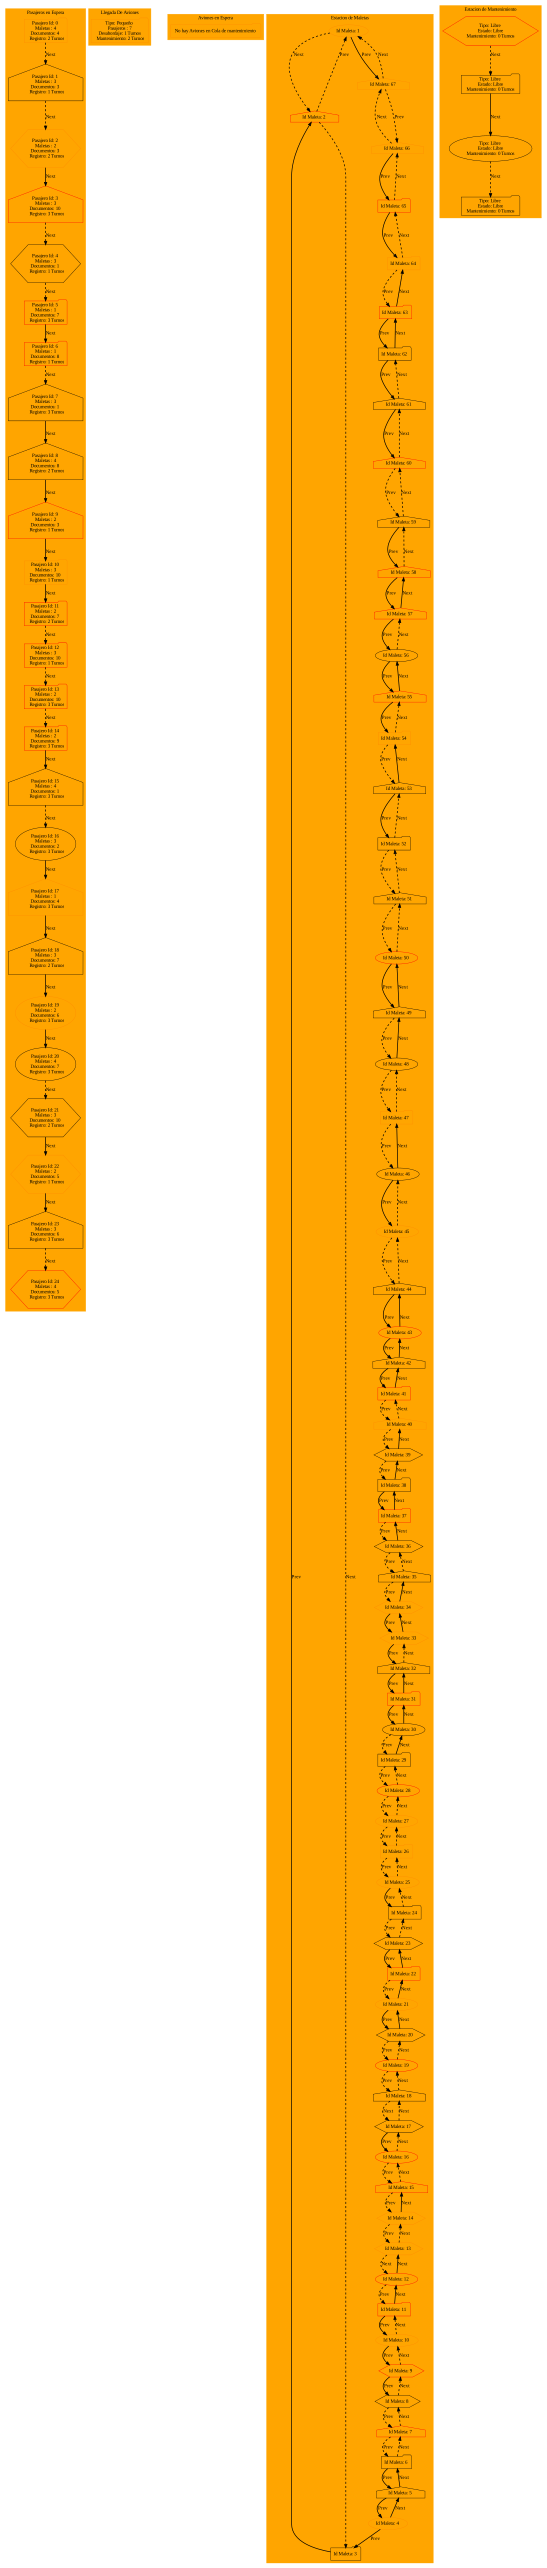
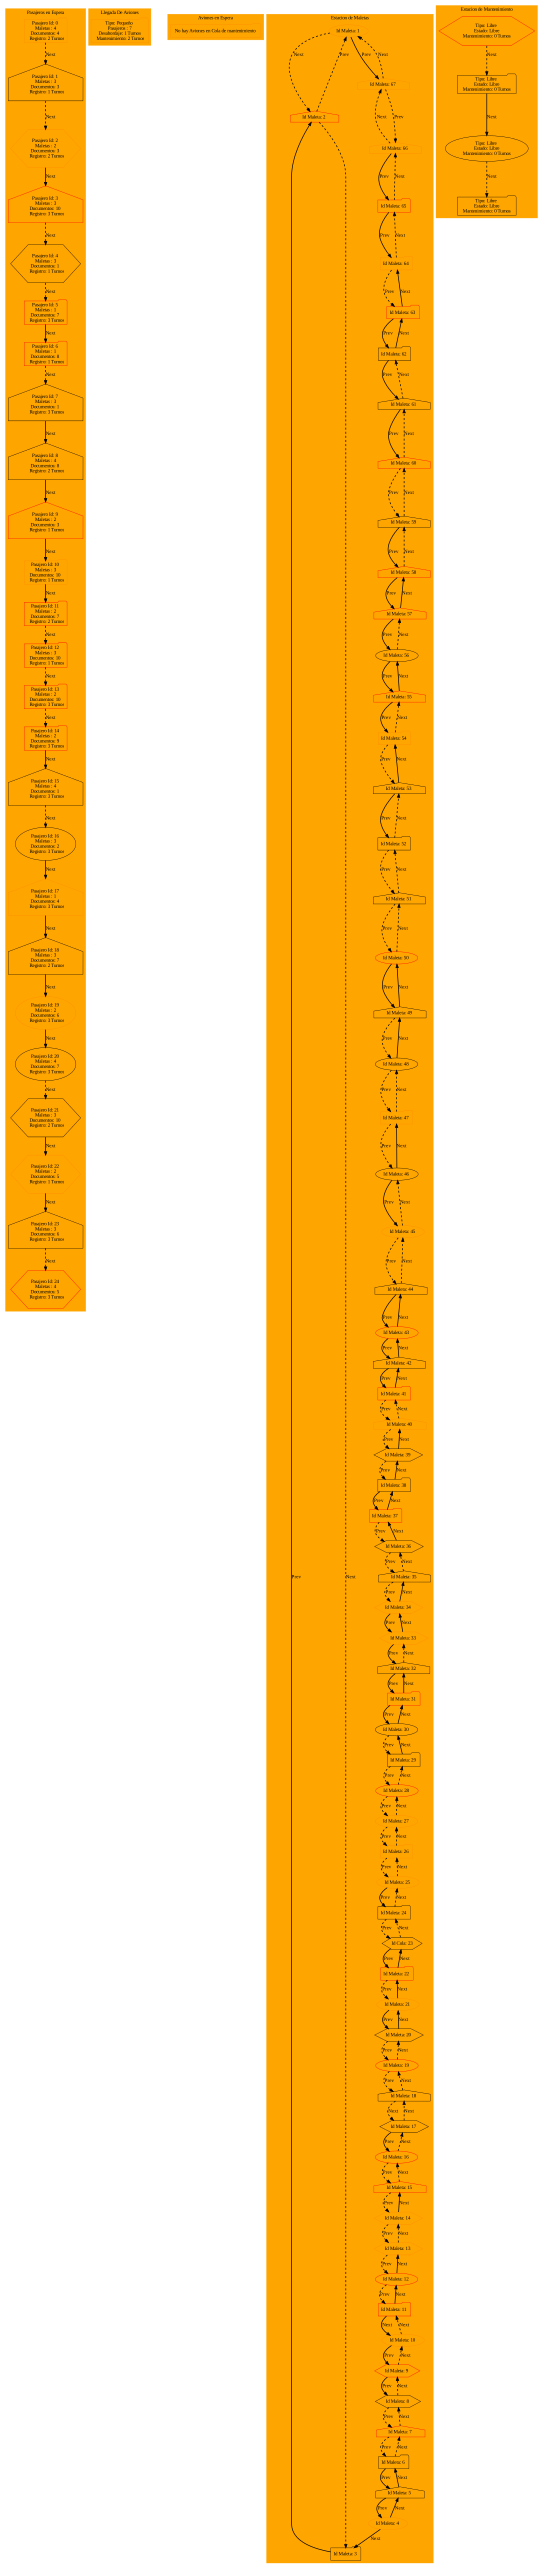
  digraph {
    fontname="Liberation Serif"
    nodesep=.90
    node [color=black fontname="Liberation Serif" shape=folder]
    edge [fontcolor=black fontname="Liberation Serif" fontsize=15 penwidth=2 style=dashed]
    n1 [color=darkorange label="Pasajero Id: 0 \n Maletas : 4 \n Documentos: 4  \n  Registro: 2 Turnos"]
    n2 [label="Pasajero Id: 1 \n Maletas : 3 \n Documentos: 3  \n  Registro: 1 Turnos" shape=house]
    n3 [color=darkorange label="Pasajero Id: 2 \n Maletas : 2 \n Documentos: 3  \n  Registro: 2 Turnos" shape=hexagon]
    n4 [color=red label="Pasajero Id: 3 \n Maletas : 3 \n Documentos: 10  \n  Registro: 3 Turnos" shape=house]
    n5 [label="Pasajero Id: 4 \n Maletas : 3 \n Documentos: 1  \n  Registro: 1 Turnos" shape=hexagon]
    n6 [color=red label="Pasajero Id: 5 \n Maletas : 1 \n Documentos: 7  \n  Registro: 3 Turnos"]
    n7 [color=red label="Pasajero Id: 6 \n Maletas : 1 \n Documentos: 8  \n  Registro: 1 Turnos"]
    n8 [label="Pasajero Id: 7 \n Maletas : 3 \n Documentos: 1  \n  Registro: 3 Turnos" shape=house]
    n9 [label="Pasajero Id: 8 \n Maletas : 4 \n Documentos: 8  \n  Registro: 2 Turnos" shape=house]
    n10 [color=red label="Pasajero Id: 9 \n Maletas : 2 \n Documentos: 3  \n  Registro: 1 Turnos" shape=house]
    n11 [color=darkorange label="Pasajero Id: 10 \n Maletas : 3 \n Documentos: 10  \n  Registro: 1 Turnos"]
    n12 [color=red label="Pasajero Id: 11 \n Maletas : 2 \n Documentos: 7  \n  Registro: 2 Turnos"]
    n13 [color=red label="Pasajero Id: 12 \n Maletas : 3 \n Documentos: 10  \n  Registro: 1 Turnos"]
    n14 [color=red label="Pasajero Id: 13 \n Maletas : 2 \n Documentos: 10  \n  Registro: 3 Turnos"]
    n15 [color=red label="Pasajero Id: 14 \n Maletas : 2 \n Documentos: 9  \n  Registro: 3 Turnos"]
    n16 [label="Pasajero Id: 15 \n Maletas : 4 \n Documentos: 1  \n  Registro: 3 Turnos" shape=house]
    n17 [label="Pasajero Id: 16 \n Maletas : 3 \n Documentos: 2  \n  Registro: 3 Turnos" shape=ellipse]
    n18 [color=darkorange label="Pasajero Id: 17 \n Maletas : 1 \n Documentos: 4  \n  Registro: 3 Turnos" shape=house]
    n19 [label="Pasajero Id: 18 \n Maletas : 3 \n Documentos: 7  \n  Registro: 2 Turnos" shape=house]
    n20 [color=darkorange label="Pasajero Id: 19 \n Maletas : 2 \n Documentos: 6  \n  Registro: 3 Turnos" shape=ellipse]
    n21 [label="Pasajero Id: 20 \n Maletas : 4 \n Documentos: 7  \n  Registro: 3 Turnos" shape=ellipse]
    n22 [label="Pasajero Id: 21 \n Maletas : 3 \n Documentos: 10  \n  Registro: 2 Turnos" shape=hexagon]
    n23 [color=darkorange label="Pasajero Id: 22 \n Maletas : 2 \n Documentos: 5  \n  Registro: 1 Turnos" shape=hexagon]
    n24 [label="Pasajero Id: 23 \n Maletas : 3 \n Documentos: 6  \n  Registro: 3 Turnos" shape=house]
    n25 [color=red label="Pasajero Id: 24 \n Maletas : 4 \n Documentos: 5  \n  Registro: 3 Turnos" shape=hexagon]
    n26 [color=darkorange label="Tipo: Pequeño \n Pasajeros : 7 \n Desabordaje: 1 Turnos \n  Mantenimiento: 2 Turnos "]
    n27 [color=darkorange label=" No hay Aviones en Cola de mantenimiento  "]
    n28 [color=darkorange label="Id Maleta: 1 " shape=ellipse]
    n29 [color=red label="Id Maleta: 2 " shape=house]
    n30 [color=darkorange label="Id Maleta: 67 " shape=house]
    n31 [label="Id Maleta: 3 "]
    n32 [color=darkorange label="Id Maleta: 4 " shape=ellipse]
    n33 [label="Id Maleta: 5 " shape=house]
    n34 [label="Id Maleta: 6 "]
    n35 [color=red label="Id Maleta: 7 " shape=house]
    n36 [label="Id Maleta: 8 " shape=hexagon]
    n37 [color=red label="Id Maleta: 9 " shape=hexagon]
    n38 [color=darkorange label="Id Maleta: 10 " shape=ellipse]
    n39 [color=red label="Id Maleta: 11 "]
    n40 [color=red label="Id Maleta: 12 " shape=ellipse]
    n41 [color=darkorange label="Id Maleta: 13 " shape=hexagon]
    n42 [color=darkorange label="Id Maleta: 14 " shape=hexagon]
    n43 [color=red label="Id Maleta: 15 " shape=house]
    n44 [color=red label="Id Maleta: 16 " shape=ellipse]
    n45 [label="Id Maleta: 17 " shape=hexagon]
    n46 [label="Id Maleta: 18 " shape=house]
    n47 [color=red label="Id Maleta: 19 " shape=ellipse]
    n48 [label="Id Maleta: 20 " shape=hexagon]
    n49 [color=darkorange label="Id Maleta: 21 " shape=ellipse]
    n50 [color=red label="Id Maleta: 22 "]
-   n51 [label="Id Maleta: 23 " shape=hexagon]
+   n51 [label="Id Cola: 23" shape=hexagon]
    n52 [label="Id Maleta: 24 "]
    n53 [color=darkorange label="Id Maleta: 25 " shape=ellipse]
    n54 [color=darkorange label="Id Maleta: 26 "]
    n55 [color=darkorange label="Id Maleta: 27 " shape=ellipse]
    n56 [color=red label="Id Maleta: 28 " shape=ellipse]
    n57 [label="Id Maleta: 29 "]
    n58 [label="Id Maleta: 30 " shape=ellipse]
    n59 [color=red label="Id Maleta: 31 "]
    n60 [label="Id Maleta: 32 " shape=house]
    n61 [color=darkorange label="Id Maleta: 33 " shape=hexagon]
    n62 [color=darkorange label="Id Maleta: 34 " shape=hexagon]
    n63 [label="Id Maleta: 35 " shape=house]
    n64 [label="Id Maleta: 36 " shape=hexagon]
    n65 [color=red label="Id Maleta: 37 "]
    n66 [label="Id Maleta: 38 "]
    n67 [label="Id Maleta: 39 " shape=hexagon]
    n68 [color=darkorange label="Id Maleta: 40 " shape=house]
    n69 [color=red label="Id Maleta: 41 "]
    n70 [label="Id Maleta: 42 " shape=house]
    n71 [color=red label="Id Maleta: 43 " shape=ellipse]
    n72 [label="Id Maleta: 44 " shape=house]
    n73 [color=darkorange label="Id Maleta: 45 " shape=ellipse]
    n74 [label="Id Maleta: 46 " shape=ellipse]
    n75 [color=darkorange label="Id Maleta: 47 "]
    n76 [label="Id Maleta: 48 " shape=ellipse]
    n77 [label="Id Maleta: 49 " shape=house]
    n78 [color=red label="Id Maleta: 50 " shape=ellipse]
    n79 [label="Id Maleta: 51 " shape=house]
    n80 [label="Id Maleta: 52 "]
    n81 [label="Id Maleta: 53 " shape=house]
    n82 [color=darkorange label="Id Maleta: 54 "]
    n83 [color=red label="Id Maleta: 55 " shape=house]
    n84 [label="Id Maleta: 56 " shape=ellipse]
    n85 [color=red label="Id Maleta: 57 " shape=house]
    n86 [color=red label="Id Maleta: 58 " shape=house]
    n87 [label="Id Maleta: 59 " shape=house]
    n88 [color=red label="Id Maleta: 60 " shape=house]
    n89 [label="Id Maleta: 61 " shape=house]
    n90 [label="Id Maleta: 62 "]
    n91 [color=red label="Id Maleta: 63 "]
    n92 [color=darkorange label="Id Maleta: 64 "]
    n93 [color=red label="Id Maleta: 65 "]
    n94 [color=darkorange label="Id Maleta: 66 " shape=house]
    n95 [color=red label="Tipo: Libre \n Estado: Libre \n  Mantenimiento: 0 Turnos  " shape=hexagon]
    n96 [label="Tipo: Libre \n Estado: Libre \n  Mantenimiento: 0 Turnos  "]
    n97 [label="Tipo: Libre \n Estado: Libre \n  Mantenimiento: 0 Turnos  " shape=ellipse]
    n98 [label="Tipo: Libre \n Estado: Libre \n  Mantenimiento: 0 Turnos  "]
    subgraph cluster_1 {
      color=orange
      label=" Pasajeros en Espera "
      style=filled
      n1
      n2
      n3
      n4
      n5
      n6
      n7
      n8
      n9
      n10
      n11
      n12
      n13
      n14
      n15
      n16
      n17
      n18
      n19
      n20
      n21
      n22
      n23
      n24
      n25
    }
    subgraph cluster_2 {
      color=orange
      label=" Llegada De Aviones "
      style=filled
      n26
    }
    subgraph cluster_3 {
      color=orange
      label=" Aviones en Espera "
      style=filled
      n27
    }
    subgraph cluster_4 {
      color=orange
      label=" Estacion de Maletas "
      style=filled
      n28
      n29
      n30
      n31
      n32
      n33
      n34
      n35
      n36
      n37
      n38
      n39
      n40
      n41
      n42
      n43
      n44
      n45
      n46
      n47
      n48
      n49
      n50
      n51
      n52
      n53
      n54
      n55
      n56
      n57
      n58
      n59
      n60
      n61
      n62
      n63
      n64
      n65
      n66
      n67
      n68
      n69
      n70
      n71
      n72
      n73
      n74
      n75
      n76
      n77
      n78
      n79
      n80
      n81
      n82
      n83
      n84
      n85
      n86
      n87
      n88
      n89
      n90
      n91
      n92
      n93
      n94
    }
    subgraph cluster_5 {
      color=orange
      label=" Estacion de Mantenimiento "
      style=filled
      n95
      n96
      n97
      n98
    }
    n1 -> n2 [label=Next]
    n2 -> n3 [label=Next]
    n3 -> n4 [label=Next style=bold]
    n4 -> n5 [label=Next]
    n5 -> n6 [label=Next]
    n6 -> n7 [label=Next style=bold]
    n7 -> n8 [label=Next]
    n8 -> n9 [label=Next style=bold]
    n9 -> n10 [label=Next style=bold]
    n10 -> n11 [label=Next style=bold]
    n11 -> n12 [label=Next style=bold]
    n12 -> n13 [label=Next]
    n13 -> n14 [label=Next]
    n14 -> n15 [label=Next]
    n15 -> n16 [label=Next style=bold]
    n16 -> n17 [label=Next]
    n17 -> n18 [label=Next style=bold]
    n18 -> n19 [label=Next style=bold]
    n19 -> n20 [label=Next style=bold]
    n20 -> n21 [label=Next style=bold]
    n21 -> n22 [label=Next]
    n22 -> n23 [label=Next style=bold]
    n23 -> n24 [label=Next style=bold]
    n24 -> n25 [label=Next]
    n28 -> n29 [label=Next]
    n28 -> n30 [label=Prev style=bold]
    n29 -> n28 [label=Prev]
    n29 -> n31 [label=Next]
    n30 -> n28 [label=Next]
    n30 -> n94 [label=Prev]
    n31 -> n29 [label=Prev style=bold]
-   n32 -> n31 [label=Prev style=bold]
+   n32 -> n31 [label=Next style=bold]
    n32 -> n33 [label=Next style=bold]
    n33 -> n32 [label=Prev style=bold]
    n33 -> n34 [label=Next style=bold]
    n34 -> n33 [label=Prev style=bold]
    n34 -> n35 [label=Next]
    n35 -> n34 [label=Prev]
    n35 -> n36 [label=Next]
    n36 -> n35 [label=Prev]
    n36 -> n37 [label=Next]
    n37 -> n36 [label=Prev style=bold]
    n37 -> n38 [label=Next]
    n38 -> n37 [label=Prev style=bold]
    n38 -> n39 [label=Next]
-   n39 -> n38 [label=Prev style=bold]
+   n39 -> n38 [label=Next style=bold]
    n39 -> n40 [label=Next style=bold]
    n40 -> n39 [label=Prev]
    n40 -> n41 [label=Next style=bold]
-   n41 -> n40 [label=Next]
+   n41 -> n40 [label=Prev]
    n41 -> n42 [label=Next]
    n42 -> n41 [label=Prev]
    n42 -> n43 [label=Next style=bold]
    n43 -> n42 [label=Prev]
    n43 -> n44 [label=Next]
    n44 -> n43 [label=Prev]
    n44 -> n45 [label=Next]
    n45 -> n44 [label=Prev style=bold]
    n45 -> n46 [label=Next]
    n46 -> n45 [label=Next]
    n46 -> n47 [label=Next]
    n47 -> n46 [label=Prev]
    n47 -> n48 [label=Next]
    n48 -> n47 [label=Prev]
    n48 -> n49 [label=Next style=bold]
    n49 -> n48 [label=Prev style=bold]
    n49 -> n50 [label=Next style=bold]
    n50 -> n49 [label=Prev]
    n50 -> n51 [label=Next style=bold]
    n51 -> n50 [label=Prev style=bold]
    n51 -> n52 [label=Next]
    n52 -> n51 [label=Prev]
    n52 -> n53 [label=Next]
    n53 -> n52 [label=Prev style=bold]
    n53 -> n54 [label=Next]
    n54 -> n53 [label=Prev]
    n54 -> n55 [label=Next]
    n55 -> n54 [label=Prev]
    n55 -> n56 [label=Next]
    n56 -> n55 [label=Prev]
    n56 -> n57 [label=Next]
    n57 -> n56 [label=Prev]
    n57 -> n58 [label=Next style=bold]
    n58 -> n57 [label=Prev]
    n58 -> n59 [label=Next style=bold]
    n59 -> n58 [label=Prev style=bold]
    n59 -> n60 [label=Next style=bold]
    n60 -> n59 [label=Prev style=bold]
    n60 -> n61 [label=Next]
    n61 -> n60 [label=Prev style=bold]
    n61 -> n62 [label=Next style=bold]
    n62 -> n61 [label=Prev style=bold]
    n62 -> n63 [label=Next style=bold]
    n63 -> n62 [label=Prev]
    n63 -> n64 [label=Next]
    n64 -> n63 [label=Prev]
    n64 -> n65 [label=Next style=bold]
    n65 -> n64 [label=Prev]
    n65 -> n66 [label=Next style=bold]
    n66 -> n65 [label=Prev style=bold]
    n66 -> n67 [label=Next style=bold]
    n67 -> n66 [label=Prev]
    n67 -> n68 [label=Next style=bold]
    n68 -> n67 [label=Prev]
    n68 -> n69 [label=Next]
    n69 -> n68 [label=Prev]
    n69 -> n70 [label=Next style=bold]
    n70 -> n69 [label=Prev style=bold]
    n70 -> n71 [label=Next style=bold]
    n71 -> n70 [label=Prev style=bold]
    n71 -> n72 [label=Next style=bold]
    n72 -> n71 [label=Prev style=bold]
    n72 -> n73 [label=Next]
    n73 -> n72 [label=Prev]
    n73 -> n74 [label=Next]
    n74 -> n73 [label=Prev style=bold]
    n74 -> n75 [label=Next style=bold]
    n75 -> n74 [label=Prev]
    n75 -> n76 [label=Next]
    n76 -> n75 [label=Prev]
    n76 -> n77 [label=Next style=bold]
    n77 -> n76 [label=Prev]
    n77 -> n78 [label=Next style=bold]
    n78 -> n77 [label=Prev style=bold]
    n78 -> n79 [label=Next]
    n79 -> n78 [label=Prev]
    n79 -> n80 [label=Next]
    n80 -> n79 [label=Prev]
    n80 -> n81 [label=Next]
    n81 -> n80 [label=Prev style=bold]
    n81 -> n82 [label=Next style=bold]
    n82 -> n81 [label=Prev]
    n82 -> n83 [label=Next]
    n83 -> n82 [label=Prev style=bold]
    n83 -> n84 [label=Next style=bold]
    n84 -> n83 [label=Prev style=bold]
    n84 -> n85 [label=Next]
    n85 -> n84 [label=Prev style=bold]
    n85 -> n86 [label=Next style=bold]
    n86 -> n85 [label=Prev style=bold]
    n86 -> n87 [label=Next]
    n87 -> n86 [label=Prev style=bold]
    n87 -> n88 [label=Next]
    n88 -> n87 [label=Prev]
    n88 -> n89 [label=Next]
    n89 -> n88 [label=Prev style=bold]
    n89 -> n90 [label=Next]
    n90 -> n89 [label=Prev style=bold]
    n90 -> n91 [label=Next style=bold]
    n91 -> n90 [label=Prev style=bold]
    n91 -> n92 [label=Next style=bold]
    n92 -> n91 [label=Prev]
    n92 -> n93 [label=Next]
    n93 -> n92 [label=Prev style=bold]
    n93 -> n94 [label=Next]
    n94 -> n30 [label=Next]
    n94 -> n93 [label=Prev style=bold]
    n95 -> n96 [label=Next]
    n96 -> n97 [label=Next style=bold]
    n97 -> n98 [label=Next]
  }
